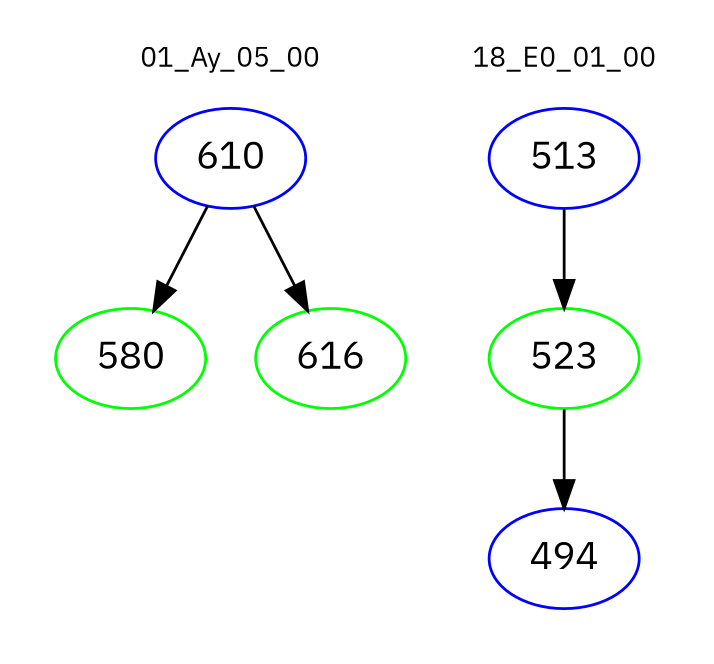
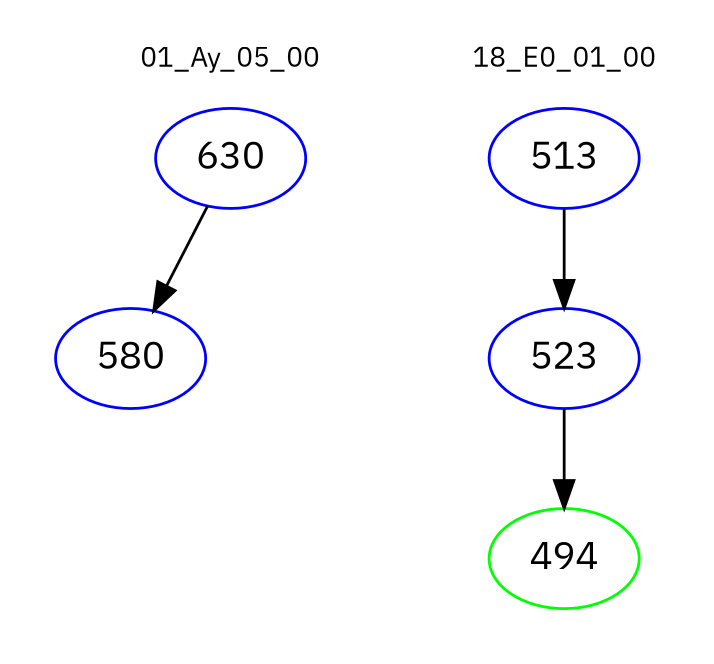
  digraph {
    fontname="IBM Plex Sans"
    node [color=blue fontname="IBM Plex Sans"]
    edge [color=black fontname="IBM Plex Sans"]
-   n1 [label=610]
-   n2 [color=green label=580]
-   n3 [color=green label=616]
+   n1 [label=630]
+   n2 [label=580]
    n4 [label=513]
-   n5 [label=494]
-   n6 [color=green label=523]
+   n5 [color=green label=494]
+   n6 [label=523]
    subgraph cluster_1 {
      color=white
      fontsize=10
      label="01_Ay_05_00"
      n1
      n2
-     n3
    }
    subgraph cluster_2 {
      color=white
      fontsize=10
      label="18_E0_01_00"
      n4
      n5
      n6
    }
    n1 -> n2
-   n1 -> n3
    n4 -> n6
    n6 -> n5
  }
